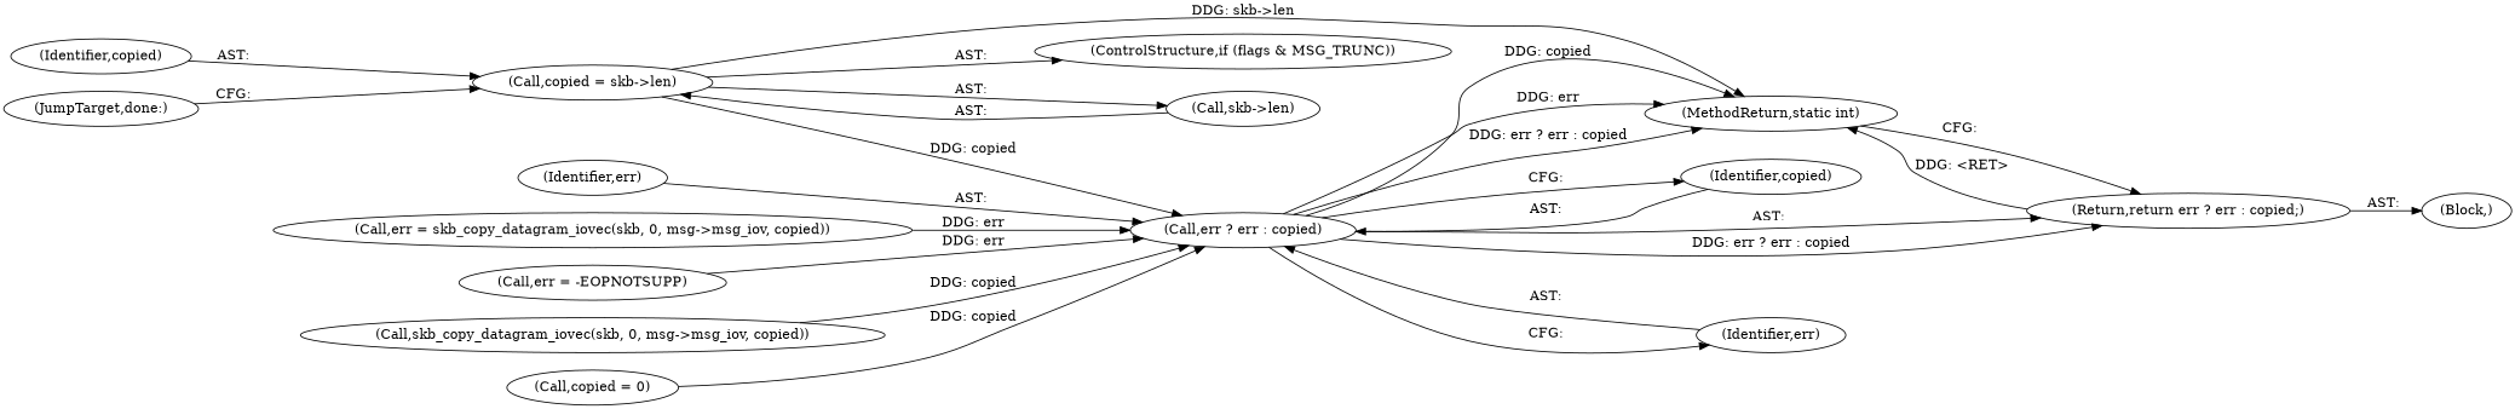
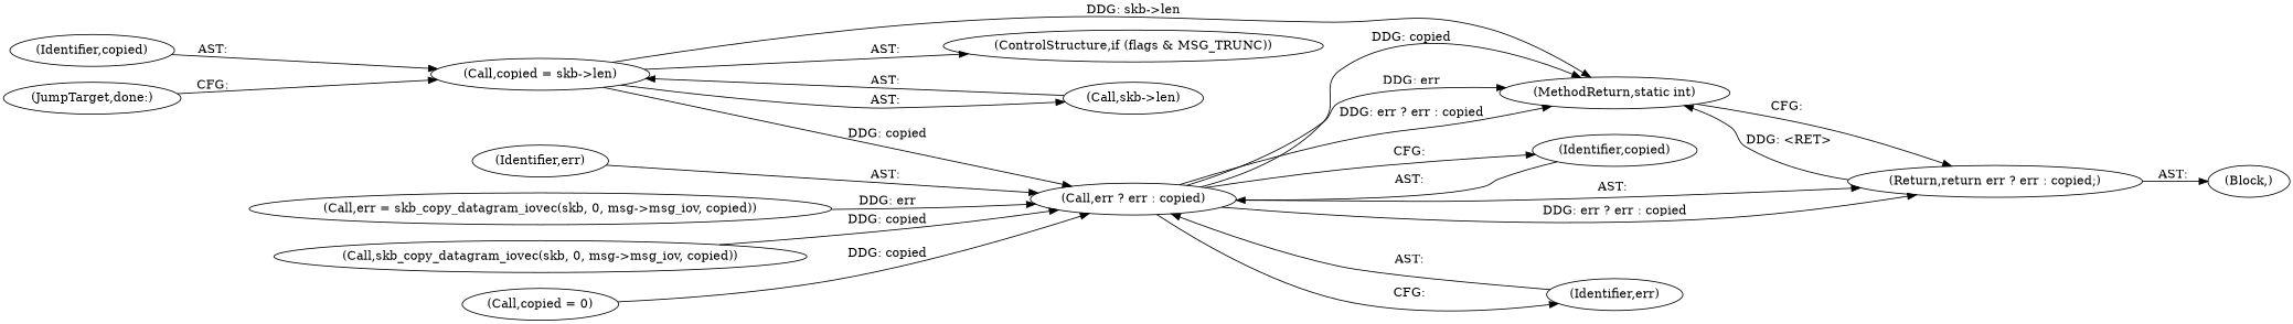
  digraph {
    rankdir=LR
    n1 [label="(Call,copied = skb->len)"]
    n2 [label="(Call,err ? err : copied)"]
    n3 [label="(ControlStructure,if (flags & MSG_TRUNC))"]
    n4 [label="(MethodReturn,static int)"]
    n5 [label="(Call,skb->len)"]
    n6 [label="(Return,return err ? err : copied;)"]
    n7 [label="(Identifier,err)"]
    n8 [label="(Identifier,copied)"]
    n9 [label="(Block,)"]
    n10 [label="(Call,err = skb_copy_datagram_iovec(skb, 0, msg->msg_iov, copied))"]
    n11 [label="(Identifier,copied)"]
-   n12 [label="(Call,err = -EOPNOTSUPP)"]
    n13 [label="(JumpTarget,done:)"]
    n14 [label="(Call,skb_copy_datagram_iovec(skb, 0, msg->msg_iov, copied))"]
    n15 [label="(Call,copied = 0)"]
    n16 [label="(Identifier,err)"]
    n1 -> n2 [label="DDG: copied"]
    n1 -> n3 [label="AST: "]
    n1 -> n4 [label="DDG: skb->len"]
    n1 -> n5 [label="AST: "]
    n2 -> n4 [label="DDG: err"]
    n2 -> n4 [label="DDG: err ? err : copied"]
    n2 -> n4 [label="DDG: copied"]
    n2 -> n6 [label="AST: "]
    n2 -> n6 [label="DDG: err ? err : copied"]
    n2 -> n7 [label="CFG: "]
    n2 -> n8 [label="CFG: "]
    n4 -> n6 [label="CFG: "]
    n5 -> n1 [label="AST: "]
    n6 -> n4 [label="DDG: <RET>"]
    n6 -> n9 [label="AST: "]
    n7 -> n2 [label="AST: "]
    n8 -> n2 [label="AST: "]
    n10 -> n2 [label="DDG: err"]
    n11 -> n1 [label="AST: "]
-   n12 -> n2 [label="DDG: err"]
    n13 -> n1 [label="CFG: "]
    n14 -> n2 [label="DDG: copied"]
    n15 -> n2 [label="DDG: copied"]
    n16 -> n2 [label="AST: "]
  }
